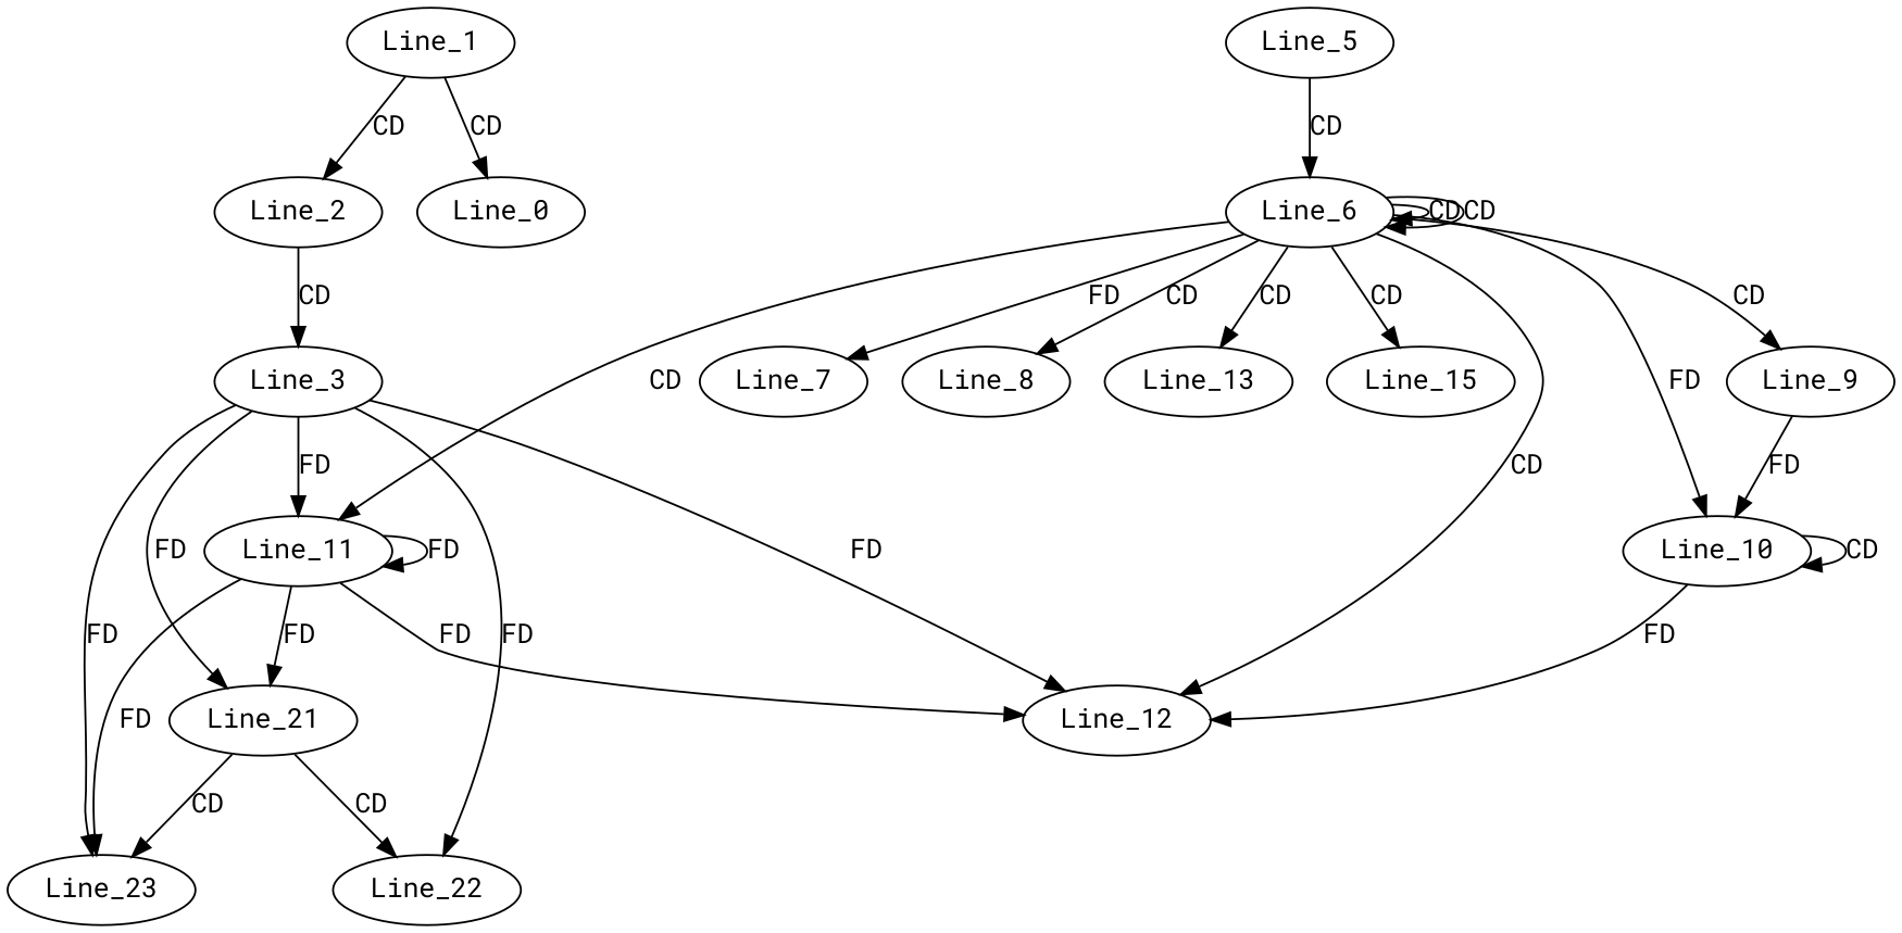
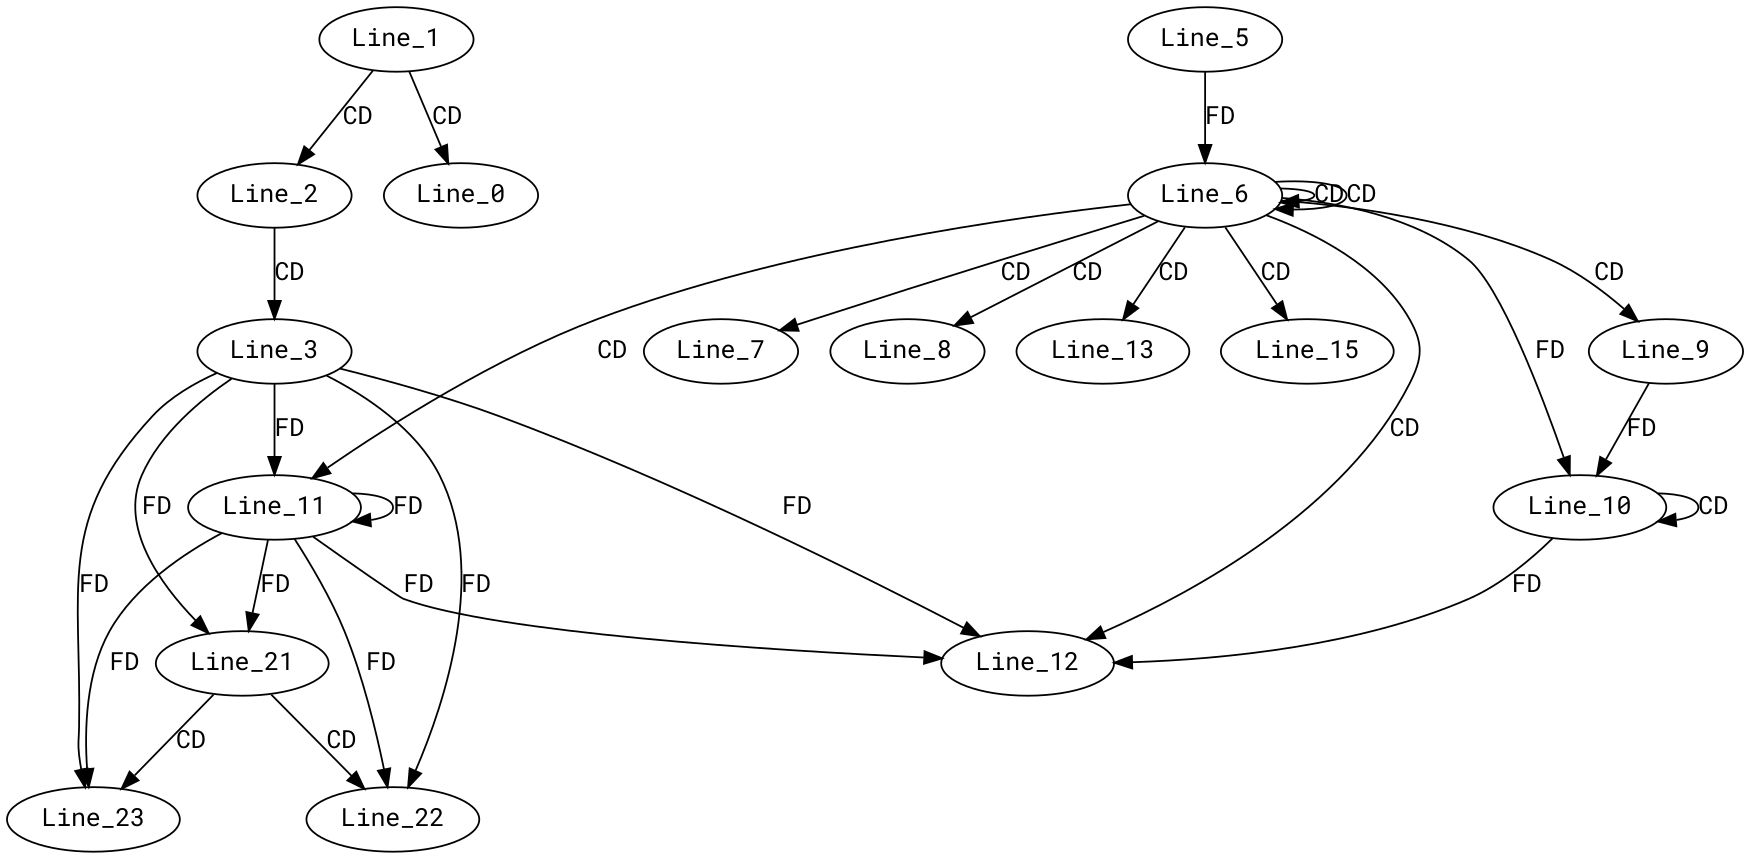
  digraph {
    fontname="Roboto Mono"
    node [fontname="Roboto Mono"]
    edge [fontname="Roboto Mono"]
    Line_1
    Line_0
    Line_2
    Line_3
    Line_11
    Line_12
    Line_21
    Line_22
    Line_23
    Line_6
    Line_7
    Line_8
    Line_9
    Line_10
    Line_13
    Line_15
    Line_5
    Line_1 -> Line_0 [label=CD]
    Line_1 -> Line_2 [label=CD]
    Line_2 -> Line_3 [label=CD]
    Line_3 -> Line_11 [label=FD]
    Line_3 -> Line_12 [label=FD]
    Line_3 -> Line_21 [label=FD]
    Line_3 -> Line_22 [label=FD]
    Line_3 -> Line_23 [label=FD]
    Line_11 -> Line_11 [label=FD]
    Line_11 -> Line_12 [label=FD]
    Line_11 -> Line_21 [label=FD]
+   Line_11 -> Line_22 [label=FD]
    Line_11 -> Line_23 [label=FD]
    Line_21 -> Line_22 [label=CD]
    Line_21 -> Line_23 [label=CD]
    Line_6 -> Line_11 [label=CD]
    Line_6 -> Line_12 [label=CD]
    Line_6 -> Line_6 [label=CD]
    Line_6 -> Line_6 [label=CD]
-   Line_6 -> Line_7 [label=FD]
+   Line_6 -> Line_7 [label=CD]
    Line_6 -> Line_8 [label=CD]
    Line_6 -> Line_9 [label=CD]
    Line_6 -> Line_10 [label=FD]
    Line_6 -> Line_13 [label=CD]
    Line_6 -> Line_15 [label=CD]
    Line_9 -> Line_10 [label=FD]
    Line_10 -> Line_12 [label=FD]
    Line_10 -> Line_10 [label=CD]
-   Line_5 -> Line_6 [label=CD]
+   Line_5 -> Line_6 [label=FD]
  }
